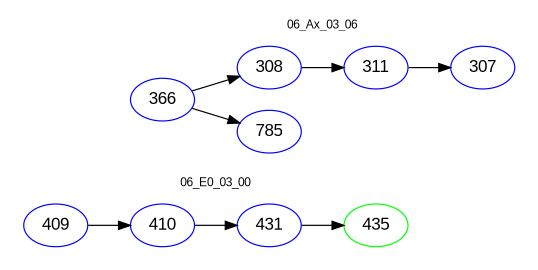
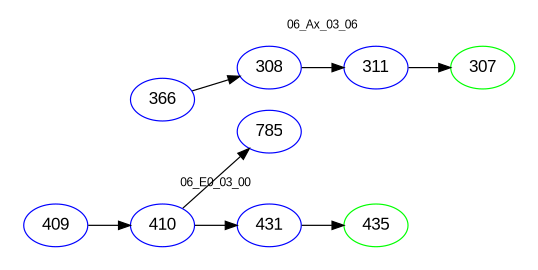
  digraph {
    fontname="Liberation Sans"
    rankdir=LR
    node [color=blue fontname="Liberation Sans"]
    edge [color=black fontname="Liberation Sans"]
    n1 [label=366]
    n2 [label=785]
    n3 [label=308]
    n4 [label=311]
-   n5 [label=307]
+   n5 [color=green label=307]
    n6 [label=409]
    n7 [label=410]
    n8 [label=431]
    n9 [color=green label=435]
    subgraph cluster_1 {
      color=white
      fontsize=10
      label="06_Ax_03_06"
      n1
      n2
      n3
      n4
      n5
    }
    subgraph cluster_2 {
      color=white
      fontsize=10
      label="06_E0_03_00"
      n6
      n7
      n8
      n9
    }
-   n1 -> n2
+   n7 -> n2
    n1 -> n3
    n3 -> n4
    n4 -> n5
    n6 -> n7
    n7 -> n8
    n8 -> n9
  }
